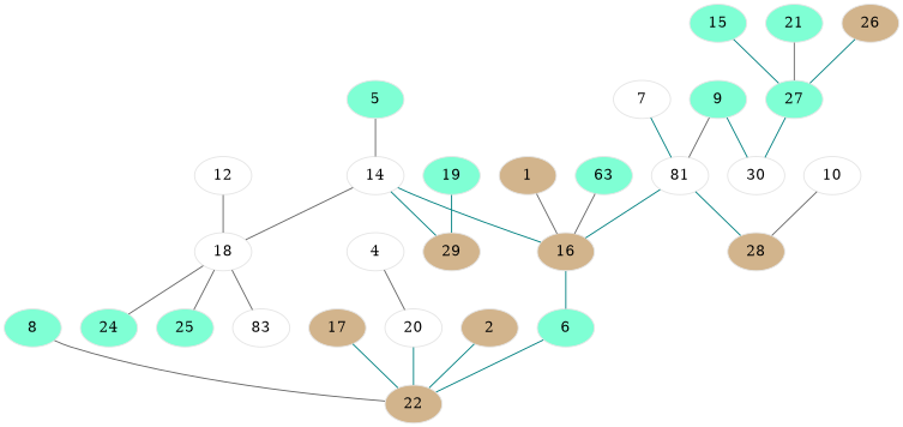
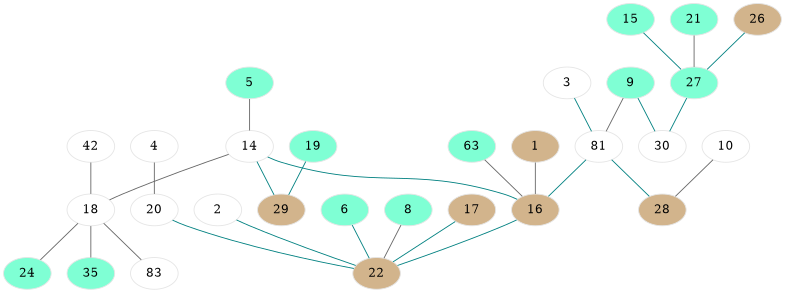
  graph {
    node [color=gray90 fillcolor=aquamarine style=filled]
    edge [color=teal weight=1.0]
    1 [fillcolor=tan]
    16 [fillcolor=tan]
    22 [fillcolor=tan]
-   2 [fillcolor=tan]
+   2 [fillcolor=white]
    14 [fillcolor=white]
    18 [fillcolor=white]
    29 [fillcolor=tan]
    4 [fillcolor=white]
    20 [fillcolor=white]
    5
    6
-   7 [fillcolor=white]
+   7 [fillcolor=white label=3]
    n13 [fillcolor=white label=81]
    28 [fillcolor=tan]
    8
    9
    30 [fillcolor=white]
    10 [fillcolor=white]
-   12 [fillcolor=white]
+   12 [fillcolor=white label=42]
    n20 [fillcolor=white label=83]
    24
-   25
+   25 [label=35]
    n23 [label=63]
    15
    27
    17 [fillcolor=tan]
    19
    21
    26 [fillcolor=tan]
    1 -- 16 [color=gray40]
-   16 -- 6
+   16 -- 22
    2 -- 22
    14 -- 16
    14 -- 18 [color=gray40]
    14 -- 29
    18 -- n20 [color=gray40]
    18 -- 24 [color=gray40]
    18 -- 25 [color=gray40]
    4 -- 20 [color=gray40]
    20 -- 22
    5 -- 14 [color=gray40]
    6 -- 22
    7 -- n13
    n13 -- 16
    n13 -- 28
    8 -- 22 [color=gray40]
    9 -- n13 [color=gray40]
    9 -- 30
    10 -- 28 [color=gray40]
    12 -- 18 [color=gray40]
    n23 -- 16 [color=gray40]
    15 -- 27
    27 -- 30
    17 -- 22
    19 -- 29
    21 -- 27 [color=gray40]
    26 -- 27
  }
